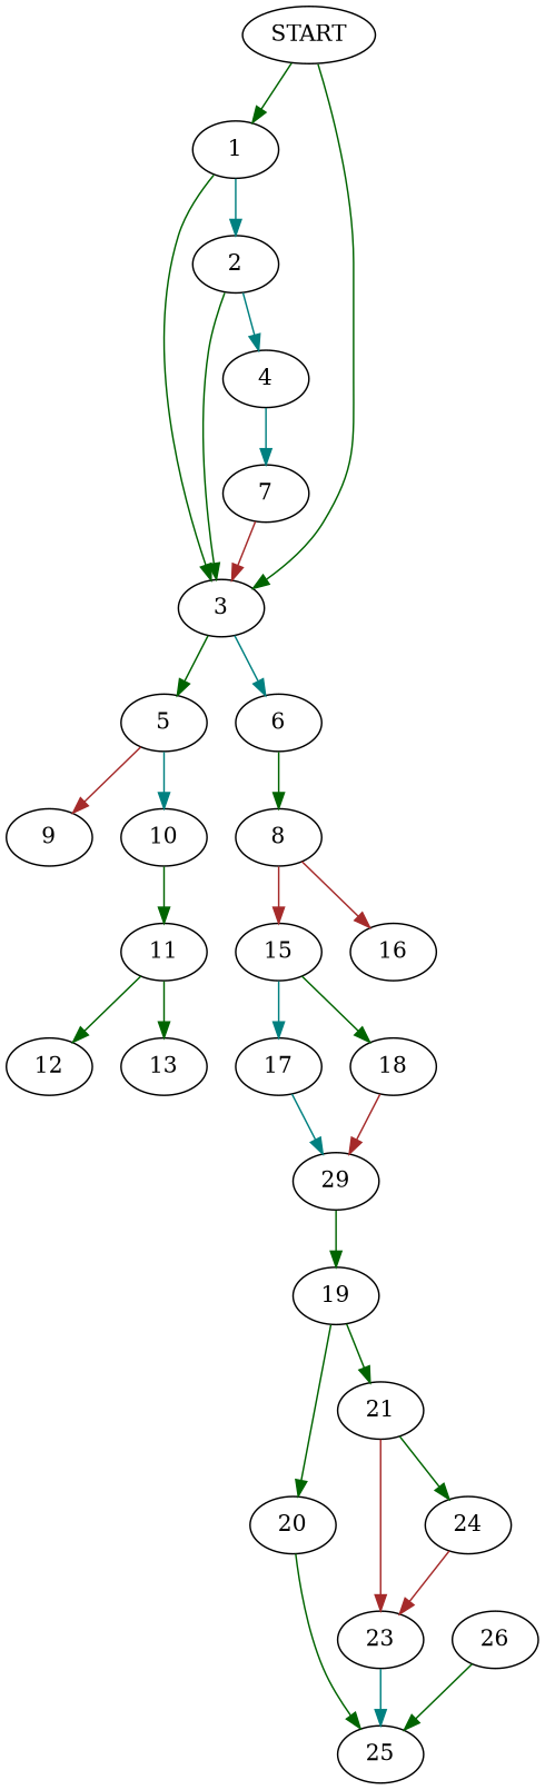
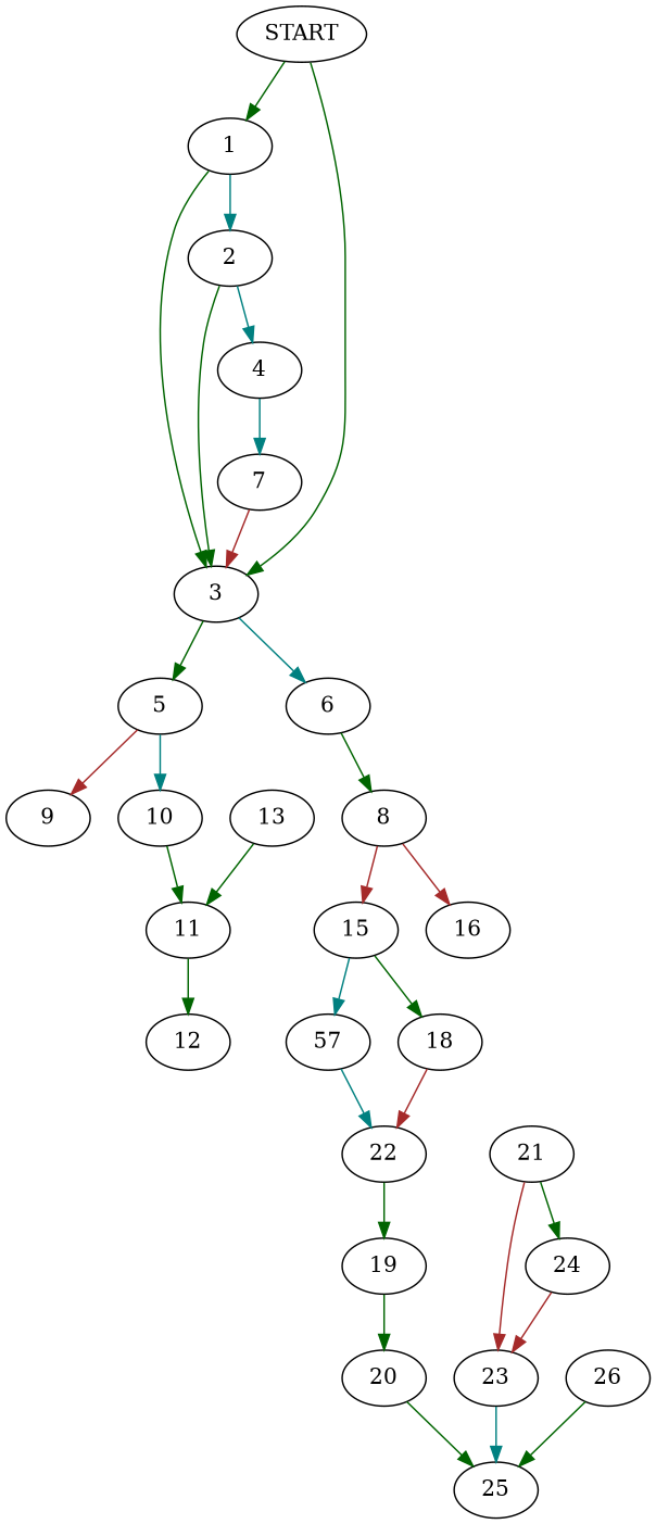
  digraph {
    edge [color=darkgreen]
    n1 [label=START]
    1
    3
    2
    4
    5
    6
    7
    9
    10
    8
    11
    15
    16
-   17
+   17 [label=57]
    18
    12
    13
-   22 [label=29]
+   22
    19
    20
    21
    25
    23
    24
    26
    n1 -> 1
    n1 -> 3
    1 -> 3
    1 -> 2 [color=teal]
    3 -> 5
    3 -> 6 [color=teal]
    2 -> 3
    2 -> 4 [color=teal]
    4 -> 7 [color=teal]
    5 -> 9 [color=brown]
    5 -> 10 [color=teal]
    6 -> 8
    7 -> 3 [color=brown]
    10 -> 11
    8 -> 15 [color=brown]
    8 -> 16 [color=brown]
    11 -> 12
-   11 -> 13
+   13 -> 11
    15 -> 17 [color=teal]
    15 -> 18
    17 -> 22 [color=teal]
    18 -> 22 [color=brown]
    22 -> 19
    19 -> 20
-   19 -> 21
    20 -> 25
    21 -> 23 [color=brown]
    21 -> 24
    23 -> 25 [color=teal]
    24 -> 23 [color=brown]
    26 -> 25
  }
